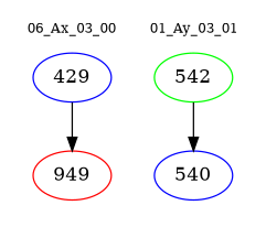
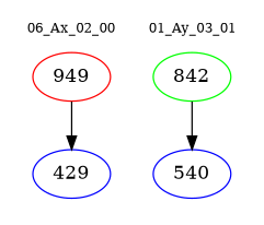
  digraph {
    node [color=blue]
    edge [color=black]
    n1 [label=429]
    n2 [color=red label=949]
-   n3 [color=green label=542]
+   n3 [color=green label=842]
    n4 [label=540]
    subgraph cluster_1 {
      color=white
      fontsize=10
-     label="06_Ax_03_00"
+     label="06_Ax_02_00"
      n1
      n2
    }
    subgraph cluster_2 {
      color=white
      fontsize=10
      label="01_Ay_03_01"
      n3
      n4
    }
-   n1 -> n2
+   n2 -> n1
    n3 -> n4
  }
